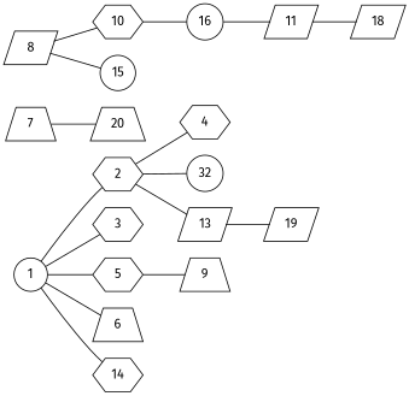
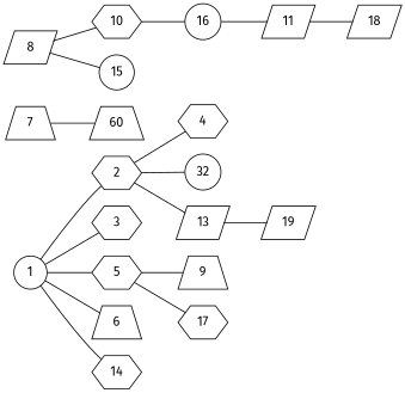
  graph {
    fontname="Fira Sans"
    rankdir=LR
    node [fontname="Fira Sans" shape=hexagon]
    edge [fontname="Fira Sans"]
    1 [shape=circle]
    2
    3
    5
    6 [shape=trapezium]
    14
    4
    n8 [label=32 shape=circle]
    13 [shape=parallelogram]
    9 [shape=trapezium]
+   17
    7 [shape=trapezium]
-   20 [shape=trapezium]
+   20 [shape=trapezium label=60]
    19 [shape=parallelogram]
    8 [shape=parallelogram]
    10
    15 [shape=circle]
    16 [shape=circle]
    11 [shape=parallelogram]
    18 [shape=parallelogram]
    1 -- 2
    1 -- 3
    1 -- 5
    1 -- 6
    1 -- 14
    2 -- 4
    2 -- n8
    2 -- 13
    5 -- 9
+   5 -- 17
    13 -- 19
    7 -- 20
    8 -- 10
    8 -- 15
    10 -- 16
    16 -- 11
    11 -- 18
  }
